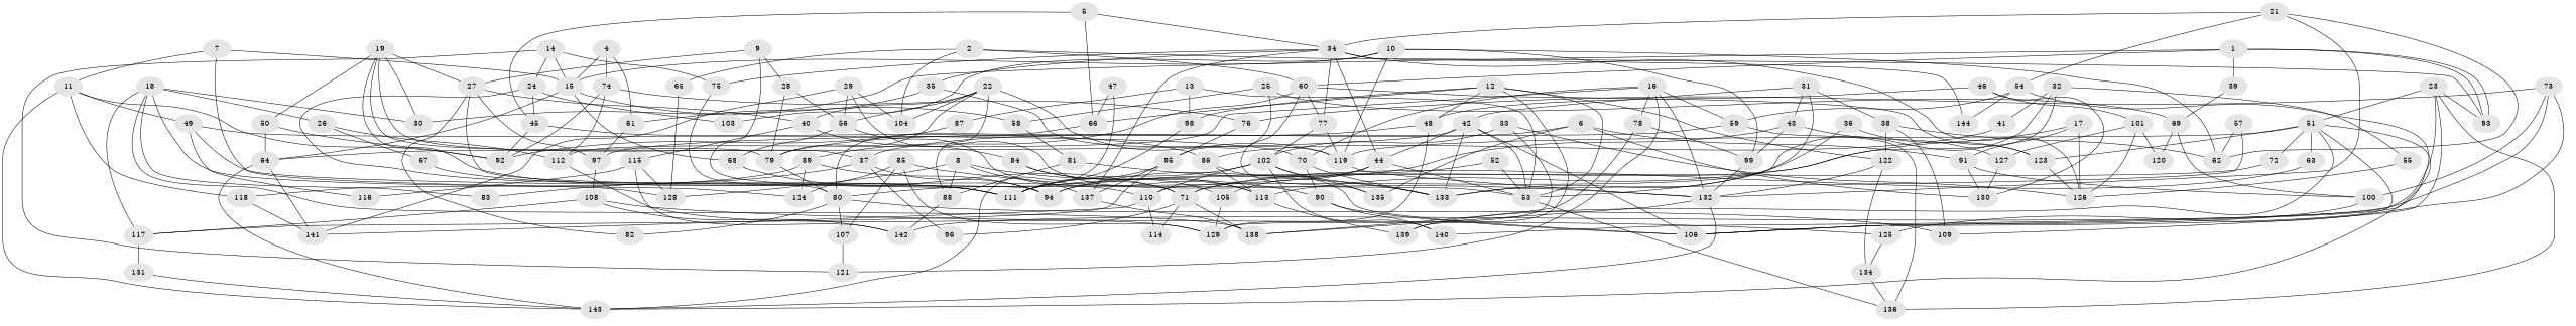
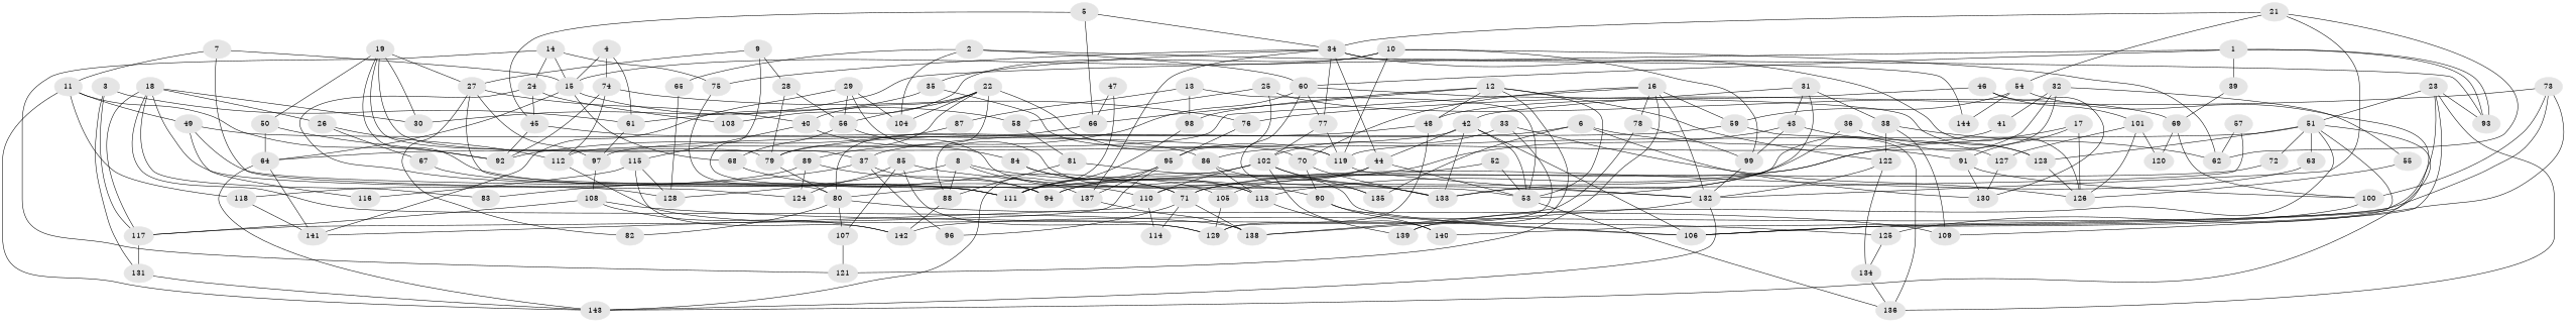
  graph {
    node [color=gray90 style=filled]
    1
    30
    39
    60
    93
    69
    135
    123
    77
    89
    2
    65
    104
    128
+   3
    61
    117
    131
    97
    143
    4
    15
    74
    58
    64
    68
    92
    112
    76
    5
    34
    45
    66
    137
    75
    126
    35
    44
    144
    86
    80
    6
    37
    91
    130
    83
    94
    96
    100
    7
    11
    124
    49
    118
    8
    88
    90
    142
    140
    106
    138
    9
    27
    28
    111
    40
    82
    79
    56
    10
    62
    99
    103
    119
    132
    53
    70
    116
    141
    12
    48
    98
    122
    139
    129
    136
    134
    13
    87
    14
    24
    121
    81
    71
    16
    59
    78
    133
    17
    114
    18
    26
    67
    19
    50
    110
    109
    107
    21
    54
    22
    84
    115
    23
    51
    63
    72
    25
    95
    120
    108
    29
    113
    31
    38
    42
    43
    127
    32
    41
    55
    33
    102
    105
    36
    46
    101
    47
    52
    57
    73
    125
    85
    1 -- 30
    1 -- 39
    1 -- 60
    1 -- 93
    1 -- 93
    39 -- 69
    60 -- 135
    60 -- 123
    60 -- 77
    60 -- 89
    69 -- 100
    69 -- 120
    123 -- 126
    77 -- 119
    77 -- 102
    89 -- 94
    89 -- 124
    89 -- 118
    2 -- 60
    2 -- 93
    2 -- 65
    2 -- 104
    65 -- 128
+   3 -- 61
+   3 -- 117
+   3 -- 131
    61 -- 97
    117 -- 131
    131 -- 143
    97 -- 108
    4 -- 61
    4 -- 15
    4 -- 74
    15 -- 58
    15 -- 64
    15 -- 68
    74 -- 92
    74 -- 112
    74 -- 76
    58 -- 81
    64 -- 143
    64 -- 141
    68 -- 71
    112 -- 129
    76 -- 95
    5 -- 34
    5 -- 45
    5 -- 66
    34 -- 77
    34 -- 137
    34 -- 75
    34 -- 126
    34 -- 35
    34 -- 44
    34 -- 144
    45 -- 92
    45 -- 86
    66 -- 80
    137 -- 138
    75 -- 80
    35 -- 61
    35 -- 119
    44 -- 80
    44 -- 53
    44 -- 105
    86 -- 106
    86 -- 113
    80 -- 82
    80 -- 109
    80 -- 107
    6 -- 135
    6 -- 37
    6 -- 91
    6 -- 130
    37 -- 83
    37 -- 94
    37 -- 96
    91 -- 130
    91 -- 100
    100 -- 106
    7 -- 15
    7 -- 11
    7 -- 124
    11 -- 143
    11 -- 92
    11 -- 49
    11 -- 118
    49 -- 53
    49 -- 70
    49 -- 116
    118 -- 141
    8 -- 128
    8 -- 137
    8 -- 88
    8 -- 90
    88 -- 142
    90 -- 140
    90 -- 106
    9 -- 27
    9 -- 28
    9 -- 111
    27 -- 97
    27 -- 94
    27 -- 40
    27 -- 82
    28 -- 79
    28 -- 56
    40 -- 84
    40 -- 115
    79 -- 80
    56 -- 68
    56 -- 71
    10 -- 15
    10 -- 62
    10 -- 99
    10 -- 103
    10 -- 119
    99 -- 132
    119 -- 132
    132 -- 143
    132 -- 138
    53 -- 136
    70 -- 90
    70 -- 133
    12 -- 66
    12 -- 53
    12 -- 48
    12 -- 98
    12 -- 122
    12 -- 139
    48 -- 79
    48 -- 129
    98 -- 111
    122 -- 132
    122 -- 134
    134 -- 136
    13 -- 53
    13 -- 98
    13 -- 87
    87 -- 92
    14 -- 15
    14 -- 75
    14 -- 24
    14 -- 121
    24 -- 45
    24 -- 111
    24 -- 103
    81 -- 88
    81 -- 133
    71 -- 96
    71 -- 138
    71 -- 114
    16 -- 112
    16 -- 132
    16 -- 70
    16 -- 121
    16 -- 59
    16 -- 78
    59 -- 97
    59 -- 136
    78 -- 138
    78 -- 99
    17 -- 126
    17 -- 91
    17 -- 71
    18 -- 30
    18 -- 128
    18 -- 117
    18 -- 83
    18 -- 138
    18 -- 26
    26 -- 112
    26 -- 67
    67 -- 111
    19 -- 30
    19 -- 37
    19 -- 27
    19 -- 79
    19 -- 50
    19 -- 110
    50 -- 64
    50 -- 92
    110 -- 141
    110 -- 114
    107 -- 121
    21 -- 34
    21 -- 62
    21 -- 132
    21 -- 54
    54 -- 144
    54 -- 106
    54 -- 59
    22 -- 104
    22 -- 88
    22 -- 40
    22 -- 79
    22 -- 56
    22 -- 119
    84 -- 113
    84 -- 105
    115 -- 128
    115 -- 142
    115 -- 116
    23 -- 93
    23 -- 140
    23 -- 136
    23 -- 109
    23 -- 51
    51 -- 123
    51 -- 143
    51 -- 106
    51 -- 119
    51 -- 139
    51 -- 63
    51 -- 72
    63 -- 71
    72 -- 111
    25 -- 69
    25 -- 58
    25 -- 95
    95 -- 117
    95 -- 137
    95 -- 111
    108 -- 117
    108 -- 142
    108 -- 125
    29 -- 104
    29 -- 56
    29 -- 141
    29 -- 113
    113 -- 139
    31 -- 53
    31 -- 38
    31 -- 42
    31 -- 43
    38 -- 62
    38 -- 122
    38 -- 109
    42 -- 64
    42 -- 44
    42 -- 106
    42 -- 53
    42 -- 133
    43 -- 94
    43 -- 99
    43 -- 127
    127 -- 130
    32 -- 110
    32 -- 113
    32 -- 41
    32 -- 55
    41 -- 86
    55 -- 126
    33 -- 126
    33 -- 129
    33 -- 102
    102 -- 135
    102 -- 140
    102 -- 111
    102 -- 133
    102 -- 110
    105 -- 129
    36 -- 123
    36 -- 133
    46 -- 130
    46 -- 48
    46 -- 101
    101 -- 126
    101 -- 120
    101 -- 127
    47 -- 143
    47 -- 66
    52 -- 94
    52 -- 53
    57 -- 62
    57 -- 133
    73 -- 76
    73 -- 100
    73 -- 142
    73 -- 125
    125 -- 134
    85 -- 124
    85 -- 132
    85 -- 129
    85 -- 107
  }
